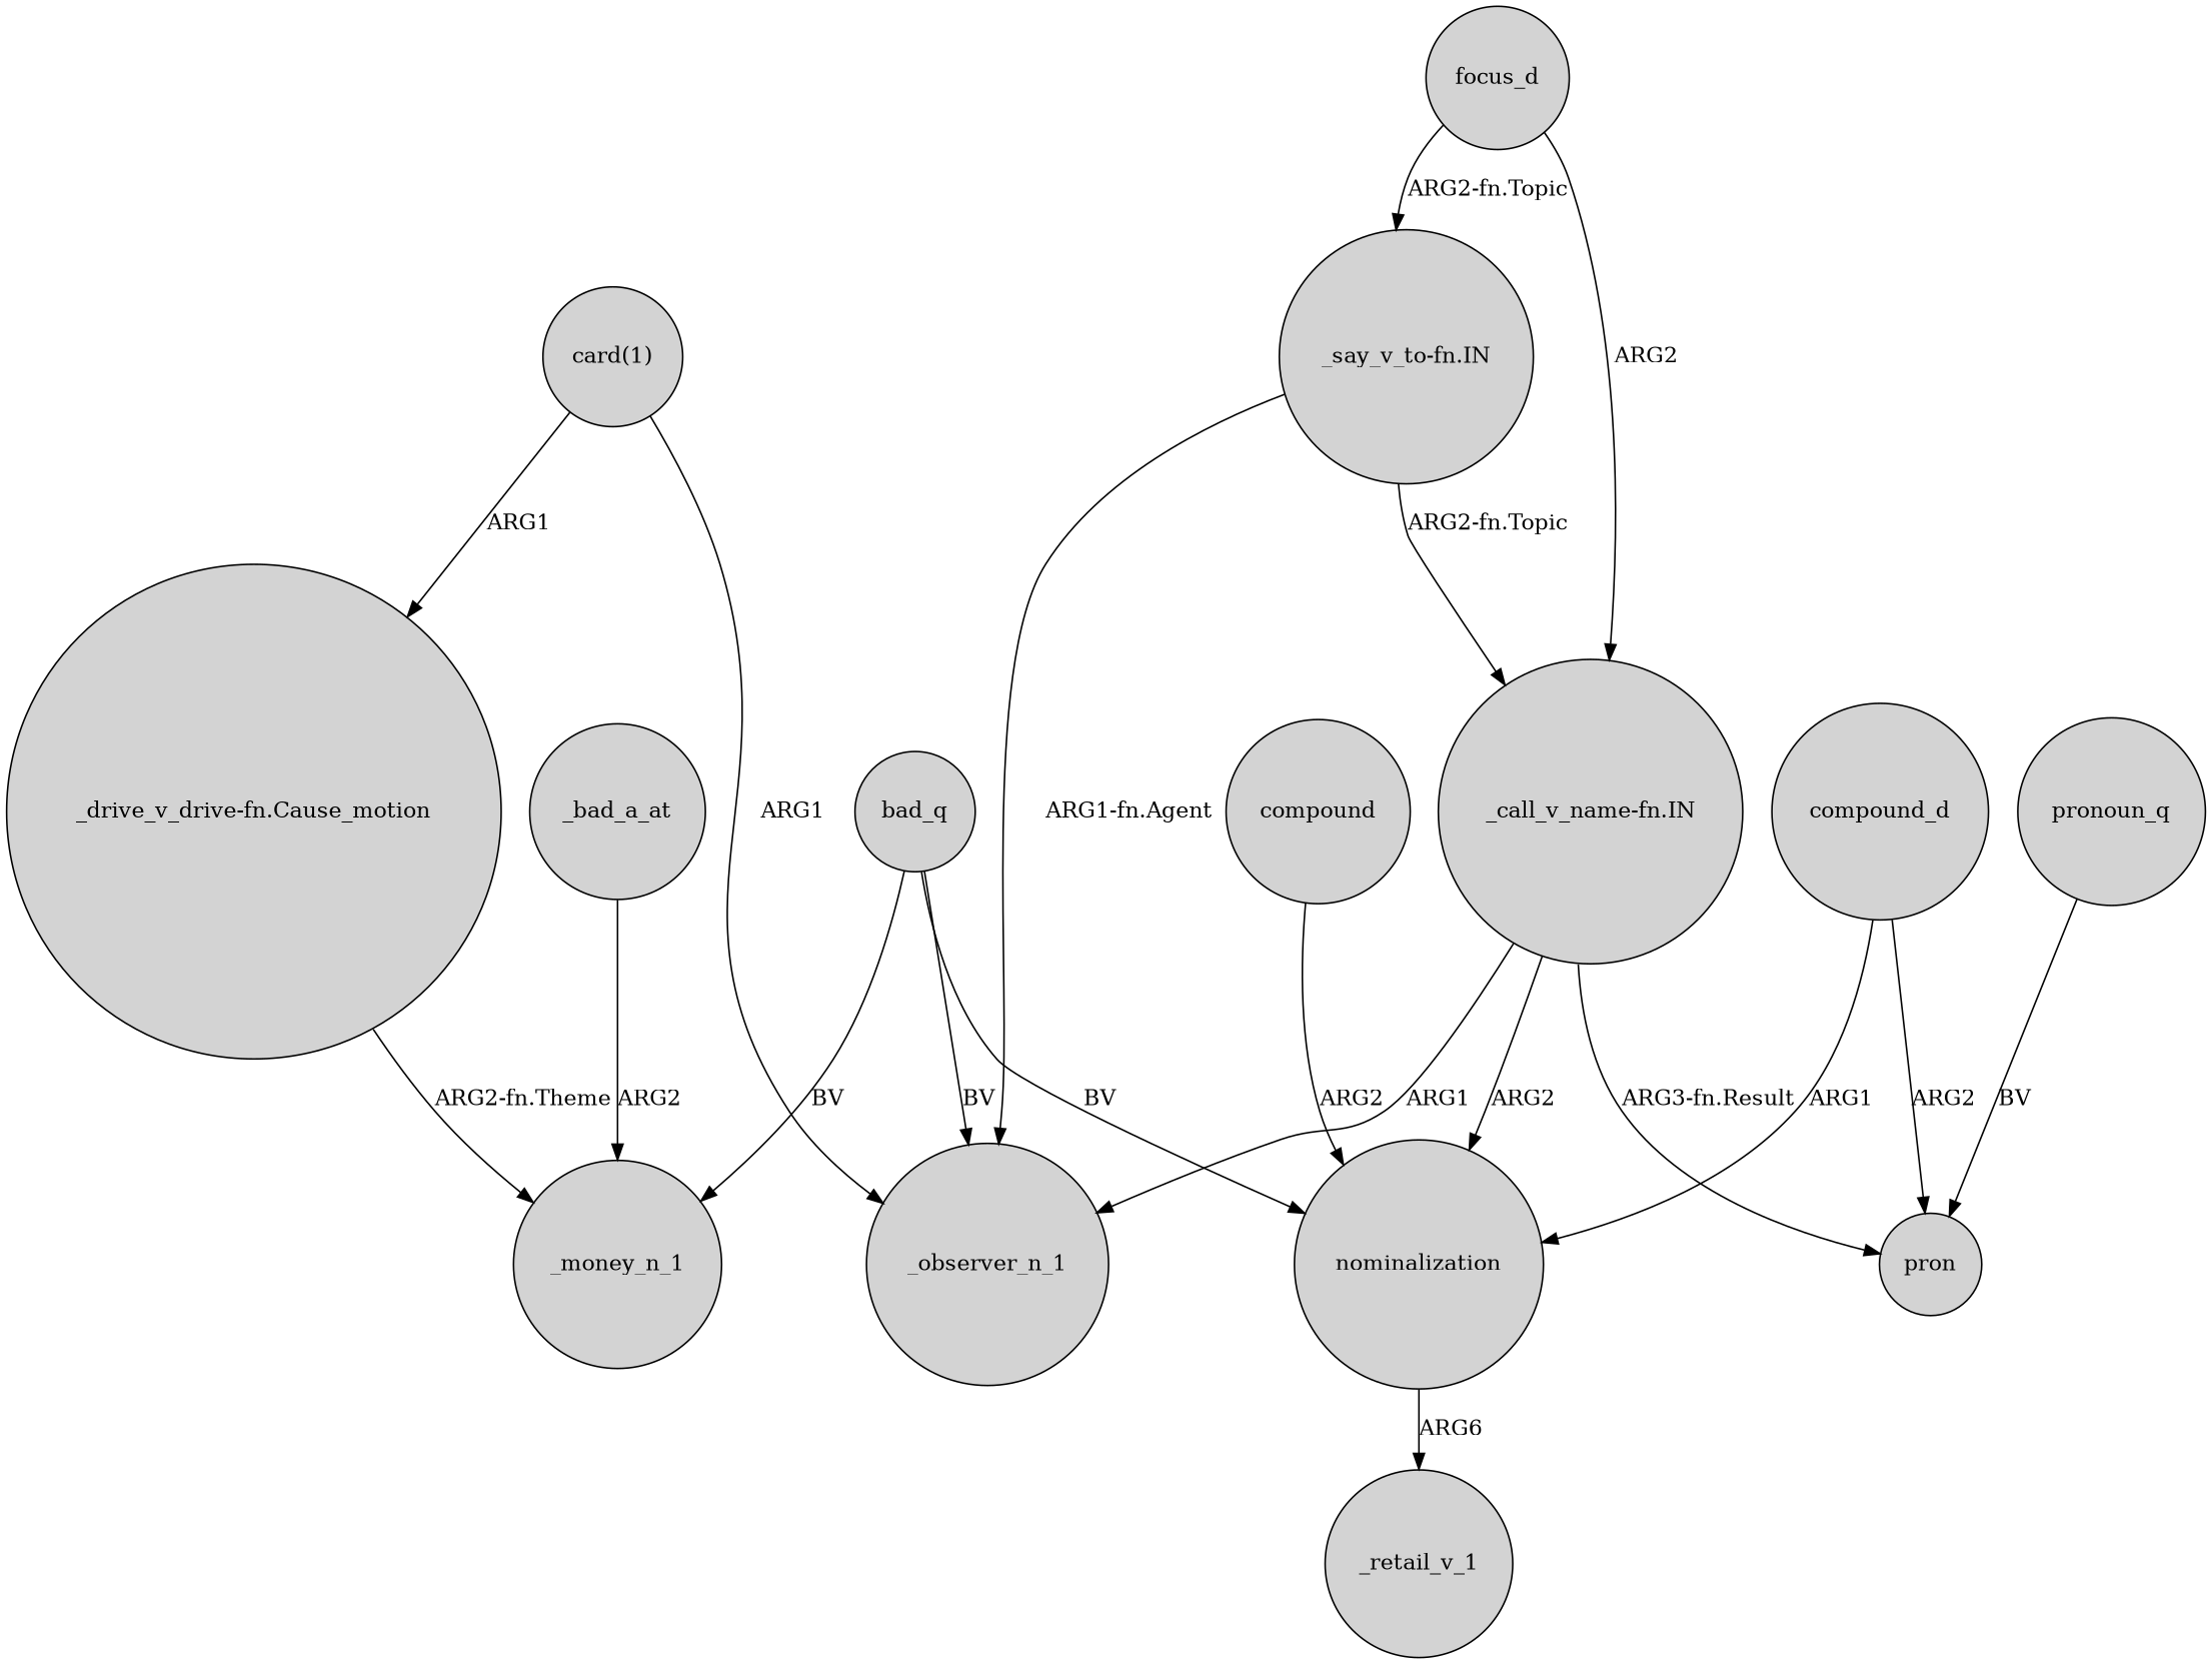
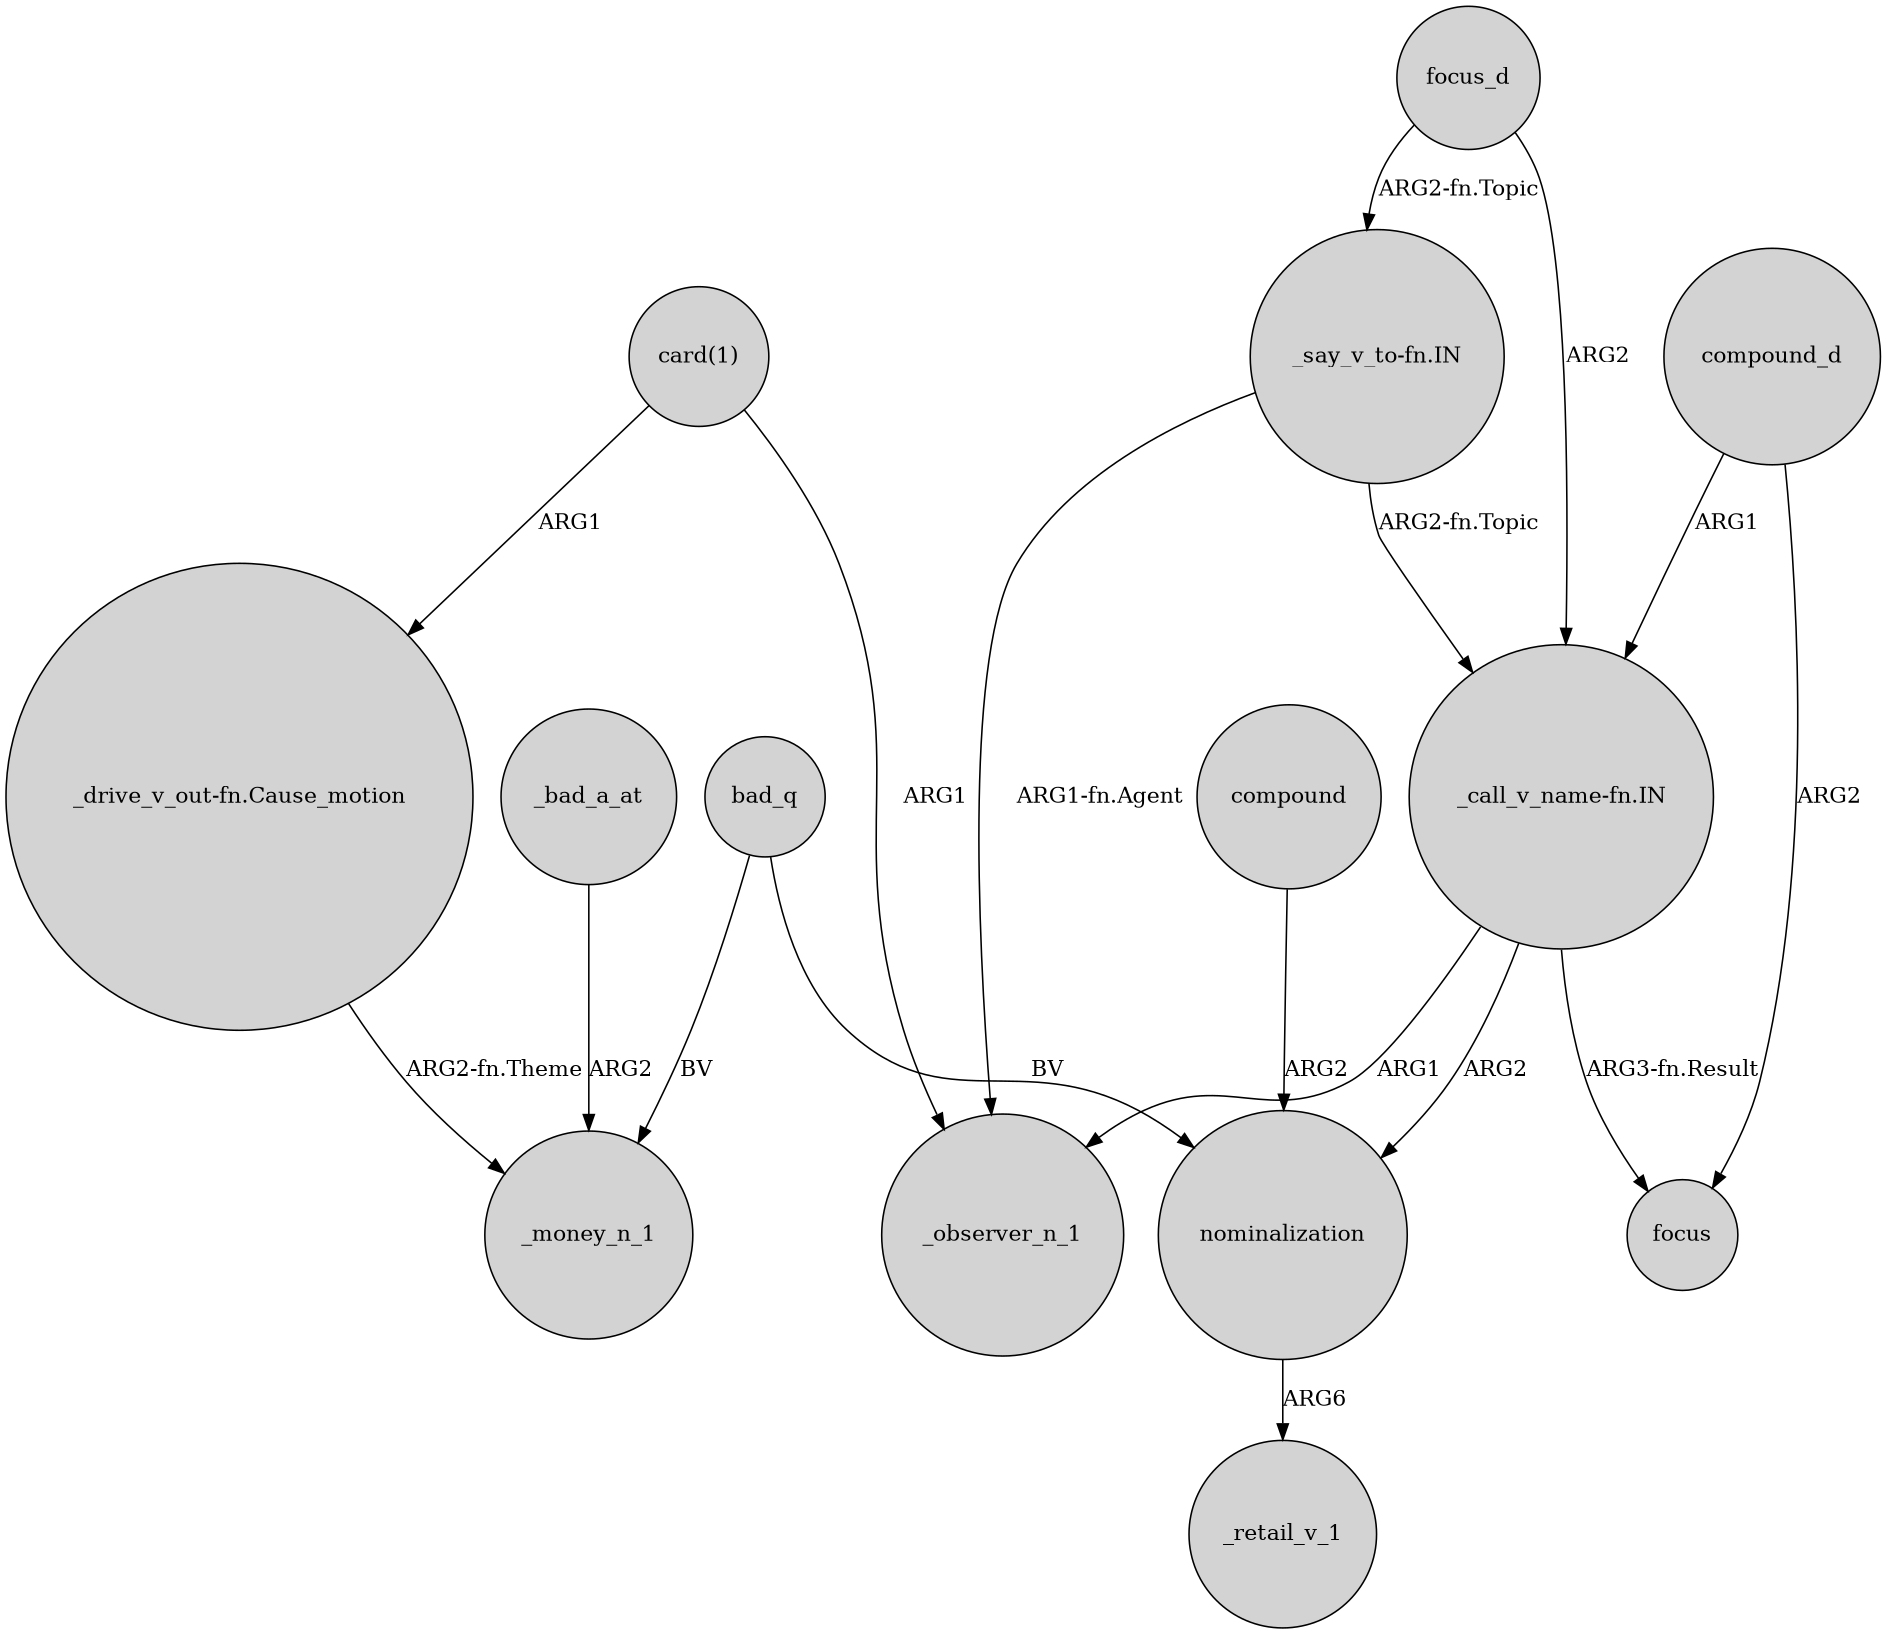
  digraph {
    node [shape=circle style=filled]
    n1 [label=bad_q]
    _money_n_1
    _observer_n_1
    nominalization
    _retail_v_1
    _bad_a_at
    "card(1)"
-   "_drive_v_out-fn.Cause_motion" [label="_drive_v_drive-fn.Cause_motion"]
+   "_drive_v_out-fn.Cause_motion"
    "_say_v_to-fn.IN"
    "_call_v_name-fn.IN"
-   pron
+   pron [label=focus]
    compound
    n13 [label=compound_d]
-   pronoun_q
    focus_d
    n1 -> _money_n_1 [label=BV]
-   n1 -> _observer_n_1 [label=BV]
    n1 -> nominalization [label=BV]
    nominalization -> _retail_v_1 [label=ARG6]
    _bad_a_at -> _money_n_1 [label=ARG2]
    "card(1)" -> _observer_n_1 [label=ARG1]
    "card(1)" -> "_drive_v_out-fn.Cause_motion" [label=ARG1]
    "_drive_v_out-fn.Cause_motion" -> _money_n_1 [label="ARG2-fn.Theme"]
    "_say_v_to-fn.IN" -> _observer_n_1 [label="ARG1-fn.Agent"]
    "_say_v_to-fn.IN" -> "_call_v_name-fn.IN" [label="ARG2-fn.Topic"]
    "_call_v_name-fn.IN" -> _observer_n_1 [label=ARG1]
    "_call_v_name-fn.IN" -> nominalization [label=ARG2]
    "_call_v_name-fn.IN" -> pron [label="ARG3-fn.Result"]
    compound -> nominalization [label=ARG2]
-   n13 -> nominalization [label=ARG1]
+   n13 -> "_call_v_name-fn.IN" [label=ARG1]
    n13 -> pron [label=ARG2]
-   pronoun_q -> pron [label=BV]
    focus_d -> "_say_v_to-fn.IN" [label="ARG2-fn.Topic"]
    focus_d -> "_call_v_name-fn.IN" [label=ARG2]
  }
